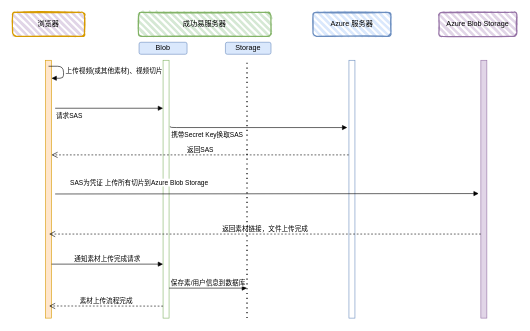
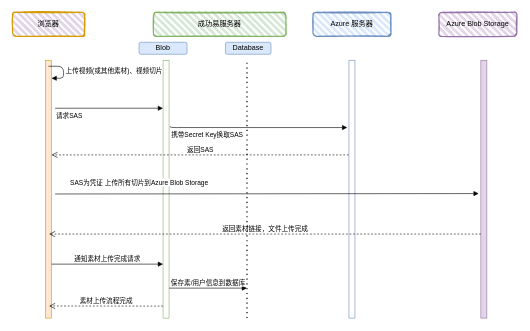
  <mxCell id="0" />
  <mxCell id="1" parent="0" />
  <mxCell id="2" value="浏览器" style="rounded=1;whiteSpace=wrap;html=1;strokeWidth=2;fillWeight=4;hachureGap=8;hachureAngle=45;fillColor=#e1d5e7;strokeColor=#d79b00;sketch=1;" parent="1" vertex="1"><mxGeometry x="20" y="20" width="120" height="40" as="geometry" /></mxCell>
- <mxCell id="3" value="成功易服务器" style="rounded=1;whiteSpace=wrap;html=1;strokeWidth=2;fillWeight=4;hachureGap=8;hachureAngle=45;fillColor=#d5e8d4;strokeColor=#82b366;sketch=1;" parent="1" vertex="1"><mxGeometry x="230" y="20" width="221" height="40" as="geometry" /></mxCell>
+ <mxCell id="3" value="成功易服务器" style="rounded=1;whiteSpace=wrap;html=1;strokeWidth=2;fillWeight=4;hachureGap=8;hachureAngle=45;fillColor=#d5e8d4;strokeColor=#82b366;sketch=1;" parent="1" vertex="1"><mxGeometry x="255" y="20" width="221" height="40" as="geometry" /></mxCell>
  <mxCell id="4" value="Azure 服务器" style="rounded=1;whiteSpace=wrap;html=1;strokeWidth=2;fillWeight=4;hachureGap=8;hachureAngle=45;fillColor=#dae8fc;strokeColor=#6c8ebf;sketch=1;" parent="1" vertex="1"><mxGeometry x="521" y="20" width="130" height="40" as="geometry" /></mxCell>
  <mxCell id="5" value="Azure Blob Storage" style="rounded=1;whiteSpace=wrap;html=1;strokeWidth=2;fillWeight=4;hachureGap=8;hachureAngle=45;fillColor=#e1d5e7;strokeColor=#9673a6;sketch=1;shadow=0;glass=0;gradientColor=none;" parent="1" vertex="1"><mxGeometry x="731" y="20" width="130" height="40" as="geometry" /></mxCell>
  <mxCell id="6" value="" style="html=1;points=[];perimeter=orthogonalPerimeter;fillColor=#ffe6cc;strokeColor=#d79b00;rounded=0;" parent="1" vertex="1"><mxGeometry x="75" y="100" width="10" height="430" as="geometry" /></mxCell>
  <mxCell id="7" value="" style="html=1;points=[];perimeter=orthogonalPerimeter;fillColor=#e1d5e7;strokeColor=#9673a6;rounded=0;" parent="1" vertex="1"><mxGeometry x="801" y="100" width="10" height="430" as="geometry" /></mxCell>
  <mxCell id="8" value="" style="html=1;points=[];perimeter=orthogonalPerimeter;fillColor=none;strokeColor=#6c8ebf;rounded=0;" parent="1" vertex="1"><mxGeometry x="581" y="100" width="10" height="430" as="geometry" /></mxCell>
  <mxCell id="9" value="" style="html=1;points=[];perimeter=orthogonalPerimeter;fillColor=none;strokeColor=#82b366;rounded=0;" parent="1" vertex="1"><mxGeometry x="271" y="100" width="10" height="430" as="geometry" /></mxCell>
  <mxCell id="10" value="请求SAS" style="endArrow=block;endFill=1;html=1;edgeStyle=orthogonalEdgeStyle;align=left;verticalAlign=top;rounded=1;" parent="1" edge="1"><mxGeometry x="-1" relative="1" as="geometry"><mxPoint x="91" y="180" as="sourcePoint" /><mxPoint x="271" y="180" as="targetPoint" /></mxGeometry></mxCell>
  <mxCell id="11" value="上传视频(或其他素材)、视频切片" style="edgeStyle=orthogonalEdgeStyle;html=1;align=left;spacingLeft=2;endArrow=block;rounded=1;entryX=1;entryY=0;" parent="1" edge="1"><mxGeometry relative="1" as="geometry"><mxPoint x="80" y="110" as="sourcePoint" /><Array as="points"><mxPoint x="105" y="110" /></Array><mxPoint x="85" y="130" as="targetPoint" /></mxGeometry></mxCell>
  <mxCell id="12" value="携带Secret Key换取SAS" style="endArrow=block;endFill=1;html=1;edgeStyle=orthogonalEdgeStyle;align=left;verticalAlign=top;rounded=1;exitX=1.2;exitY=0.257;exitDx=0;exitDy=0;exitPerimeter=0;entryX=-0.28;entryY=0.261;entryDx=0;entryDy=0;entryPerimeter=0;" parent="1" edge="1" target="8" source="9"><mxGeometry x="-1" relative="1" as="geometry"><mxPoint x="306" y="210" as="sourcePoint" /><mxPoint x="561" y="210" as="targetPoint" /><Array as="points"><mxPoint x="283" y="212" /></Array></mxGeometry></mxCell>
  <mxCell id="13" value="返回SAS" style="html=1;verticalAlign=bottom;endArrow=open;dashed=1;endSize=8;rounded=1;exitX=-0.04;exitY=0.367;exitDx=0;exitDy=0;exitPerimeter=0;" parent="1" edge="1" target="6" source="8"><mxGeometry relative="1" as="geometry"><mxPoint x="561" y="260" as="sourcePoint" /><mxPoint x="110" y="260" as="targetPoint" /></mxGeometry></mxCell>
  <mxCell id="14" value="返回素材链接，文件上传完成" style="html=1;verticalAlign=bottom;endArrow=open;dashed=1;endSize=8;rounded=1;exitX=0;exitY=0.674;exitDx=0;exitDy=0;exitPerimeter=0;entryX=0.6;entryY=0.674;entryDx=0;entryDy=0;entryPerimeter=0;" parent="1" edge="1" target="6" source="7"><mxGeometry relative="1" as="geometry"><mxPoint x="717" y="390" as="sourcePoint" /><mxPoint x="101" y="390" as="targetPoint" /></mxGeometry></mxCell>
  <mxCell id="15" value="通知素材上传完成请求" style="html=1;verticalAlign=bottom;endArrow=block;rounded=1;" parent="1" edge="1" source="6"><mxGeometry width="80" relative="1" as="geometry"><mxPoint x="110" y="440" as="sourcePoint" /><mxPoint x="271" y="440" as="targetPoint" /></mxGeometry></mxCell>
  <mxCell id="16" value="Blob" style="rounded=1;whiteSpace=wrap;html=1;fillColor=#dae8fc;strokeColor=#6c8ebf;" vertex="1" parent="1"><mxGeometry x="231" y="70" width="80" height="20" as="geometry" /></mxCell>
- <mxCell id="17" value="Storage" style="rounded=1;whiteSpace=wrap;html=1;fillColor=#dae8fc;strokeColor=#6c8ebf;" vertex="1" parent="1"><mxGeometry x="375" y="70" width="76" height="20" as="geometry" /></mxCell>
+ <mxCell id="17" value="Database" style="rounded=1;whiteSpace=wrap;html=1;fillColor=#dae8fc;strokeColor=#6c8ebf;" vertex="1" parent="1"><mxGeometry x="375" y="70" width="76" height="20" as="geometry" /></mxCell>
  <mxCell id="18" value="" style="endArrow=none;dashed=1;html=1;dashPattern=1 3;strokeWidth=2;rounded=0;" edge="1" parent="1"><mxGeometry width="50" height="50" relative="1" as="geometry"><mxPoint x="411" y="530" as="sourcePoint" /><mxPoint x="411" y="100" as="targetPoint" /></mxGeometry></mxCell>
  <mxCell id="19" value="保存素/用户信息到数据库" style="html=1;verticalAlign=bottom;endArrow=block;rounded=0;" edge="1" parent="1"><mxGeometry width="80" relative="1" as="geometry"><mxPoint x="281" y="480" as="sourcePoint" /><mxPoint x="411" y="480" as="targetPoint" /></mxGeometry></mxCell>
  <mxCell id="20" value="&lt;span style=&quot;text-align: left&quot;&gt;SAS为凭证 上传所有切片到Azure Blob Storage&lt;/span&gt;" style="html=1;verticalAlign=bottom;endArrow=block;rounded=0;entryX=-0.36;entryY=0.51;entryDx=0;entryDy=0;entryPerimeter=0;" edge="1" parent="1"><mxGeometry x="-0.604" y="10" width="80" relative="1" as="geometry"><mxPoint x="91" y="323" as="sourcePoint" /><mxPoint x="797.4" y="322.3" as="targetPoint" /><mxPoint as="offset" /></mxGeometry></mxCell>
  <mxCell id="21" value="素材上传流程完成" style="html=1;verticalAlign=bottom;endArrow=open;dashed=1;endSize=8;rounded=0;entryX=0.6;entryY=0.953;entryDx=0;entryDy=0;entryPerimeter=0;" edge="1" parent="1" target="6"><mxGeometry relative="1" as="geometry"><mxPoint x="271" y="510" as="sourcePoint" /><mxPoint x="91" y="510" as="targetPoint" /></mxGeometry></mxCell>
